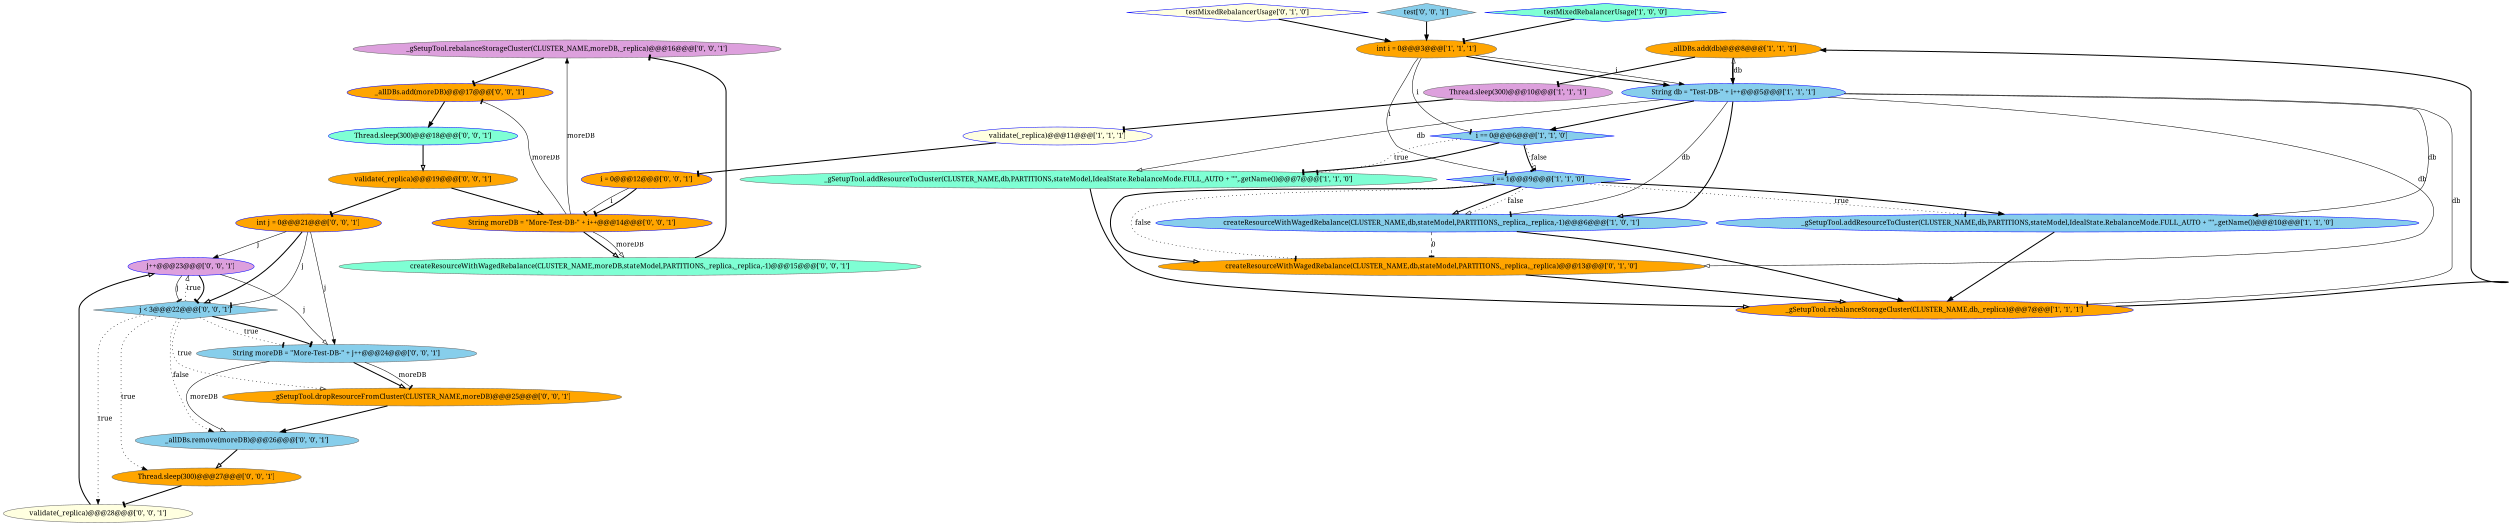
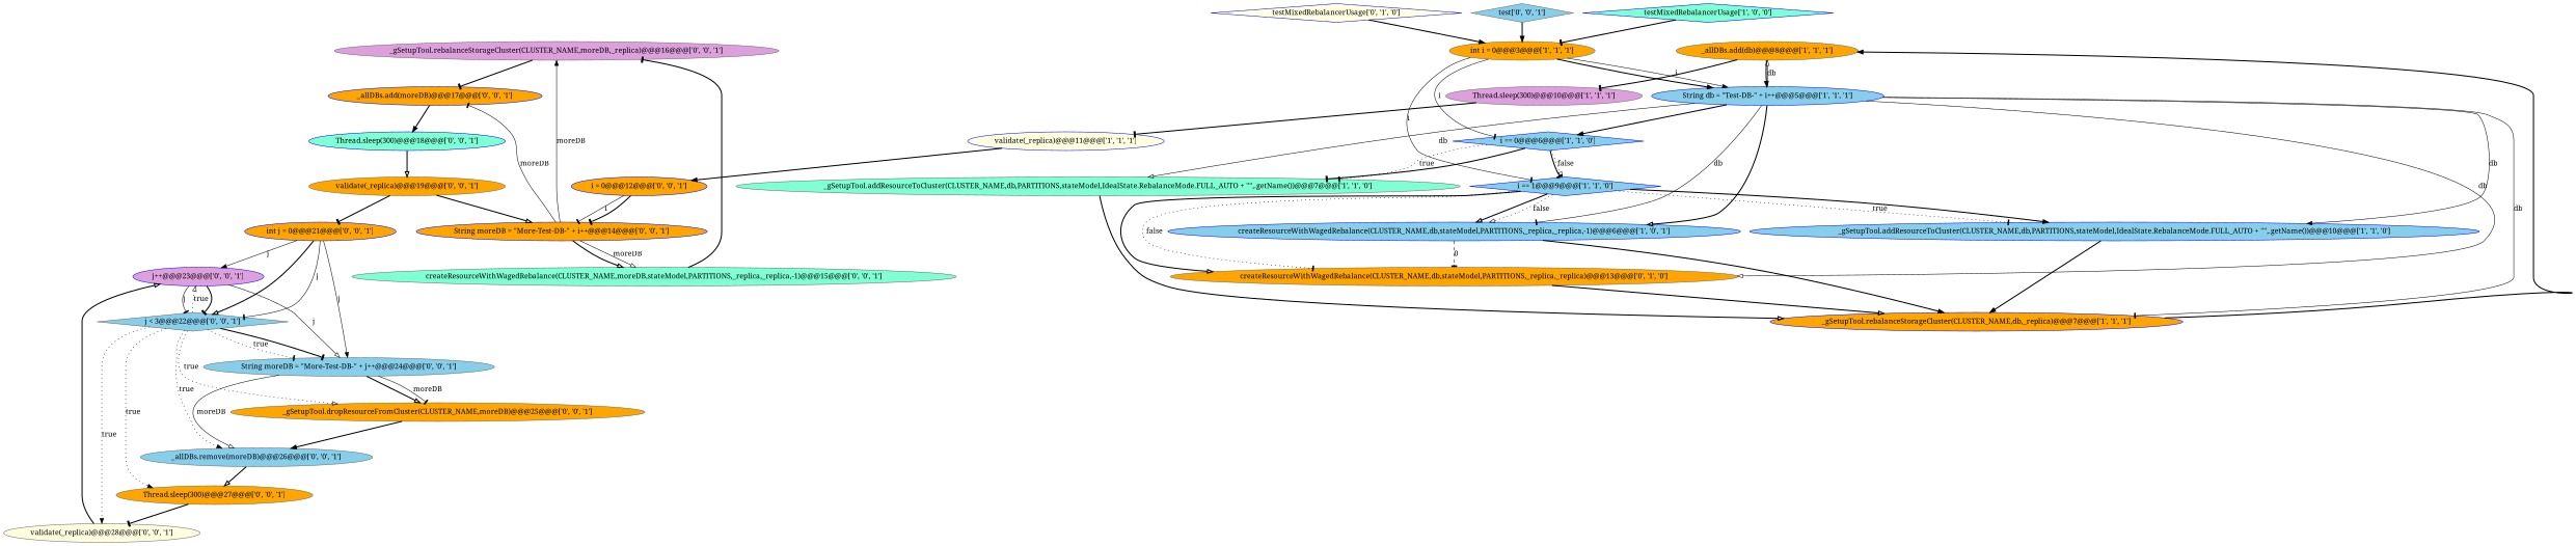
  digraph {
    fontname="Noto Serif"
    node [color=gray40 fillcolor=orange fontname="Noto Serif" shape=ellipse style=filled]
    edge [arrowhead=tee fontname="Noto Serif" style=bold]
    n1 [fillcolor=plum label="_gSetupTool.rebalanceStorageCluster(CLUSTER_NAME,moreDB,_replica)@@@16@@@['0', '0', '1']"]
    n2 [color=blue label="_allDBs.add(moreDB)@@@17@@@['0', '0', '1']"]
    n3 [color=blue fillcolor=aquamarine label="Thread.sleep(300)@@@18@@@['0', '0', '1']"]
    n4 [color=blue fillcolor=lightyellow label="testMixedRebalancerUsage['0', '1', '0']" shape=diamond]
    n5 [label="int i = 0@@@3@@@['1', '1', '1']"]
    n6 [color=blue fillcolor=skyblue label="String db = \"Test-DB-\" + i++@@@5@@@['1', '1', '1']"]
    n7 [color=blue fillcolor=skyblue label="i == 0@@@6@@@['1', '1', '0']" shape=diamond]
    n8 [color=blue fillcolor=skyblue label="i == 1@@@9@@@['1', '1', '0']" shape=diamond]
    n9 [color=blue fillcolor=plum label="j++@@@23@@@['0', '0', '1']"]
    n10 [fillcolor=skyblue label="String moreDB = \"More-Test-DB-\" + j++@@@24@@@['0', '0', '1']"]
    n11 [fillcolor=skyblue label="j < 3@@@22@@@['0', '0', '1']" shape=diamond]
    n12 [label="_gSetupTool.dropResourceFromCluster(CLUSTER_NAME,moreDB)@@@25@@@['0', '0', '1']"]
    n13 [fillcolor=skyblue label="_allDBs.remove(moreDB)@@@26@@@['0', '0', '1']"]
    n14 [fillcolor=lightyellow label="validate(_replica)@@@28@@@['0', '0', '1']"]
    n15 [label="Thread.sleep(300)@@@27@@@['0', '0', '1']"]
    n16 [color=blue fillcolor=skyblue label="createResourceWithWagedRebalance(CLUSTER_NAME,db,stateModel,PARTITIONS,_replica,_replica,-1)@@@6@@@['1', '0', '1']"]
    n17 [label="createResourceWithWagedRebalance(CLUSTER_NAME,db,stateModel,PARTITIONS,_replica,_replica)@@@13@@@['0', '1', '0']"]
    n18 [color=blue label="_gSetupTool.rebalanceStorageCluster(CLUSTER_NAME,db,_replica)@@@7@@@['1', '1', '1']"]
    n19 [label="_allDBs.add(db)@@@8@@@['1', '1', '1']"]
    n20 [color=blue label="i = 0@@@12@@@['0', '0', '1']"]
    n21 [color=blue label="String moreDB = \"More-Test-DB-\" + i++@@@14@@@['0', '0', '1']"]
    n22 [fillcolor=aquamarine label="createResourceWithWagedRebalance(CLUSTER_NAME,moreDB,stateModel,PARTITIONS,_replica,_replica,-1)@@@15@@@['0', '0', '1']"]
    n23 [label="validate(_replica)@@@19@@@['0', '0', '1']"]
    n24 [color=blue label="int j = 0@@@21@@@['0', '0', '1']"]
    n25 [fillcolor=plum label="Thread.sleep(300)@@@10@@@['1', '1', '1']"]
    n26 [color=blue fillcolor=lightyellow label="validate(_replica)@@@11@@@['1', '1', '1']"]
    n27 [fillcolor=skyblue label="test['0', '0', '1']" shape=diamond]
    n28 [color=blue fillcolor=skyblue label="_gSetupTool.addResourceToCluster(CLUSTER_NAME,db,PARTITIONS,stateModel,IdealState.RebalanceMode.FULL_AUTO + \"\",.getName())@@@10@@@['1', '1', '0']"]
    n29 [fillcolor=aquamarine label="_gSetupTool.addResourceToCluster(CLUSTER_NAME,db,PARTITIONS,stateModel,IdealState.RebalanceMode.FULL_AUTO + \"\",.getName())@@@7@@@['1', '1', '0']"]
    n30 [color=blue fillcolor=aquamarine label="testMixedRebalancerUsage['1', '0', '0']" shape=diamond]
    n1 -> n2
    n2 -> n3 [arrowhead=normal]
    n3 -> n23 [arrowhead=onormal]
    n4 -> n5 [arrowhead=normal]
    n5 -> n6 [arrowhead=normal]
    n5 -> n6 [arrowhead=normal label=i style=solid]
    n5 -> n7 [label=i style=solid]
    n5 -> n8 [label=i style=solid]
    n6 -> n7 [arrowhead=normal]
    n6 -> n16 [arrowhead=onormal]
    n6 -> n16 [label=db style=solid]
    n6 -> n17 [arrowhead=onormal label=db style=solid]
    n6 -> n18 [label=db style=solid]
    n6 -> n19 [arrowhead=onormal label=db style=solid]
    n6 -> n28 [arrowhead=normal label=db style=solid]
    n6 -> n29 [arrowhead=onormal label=db style=solid]
    n7 -> n8
    n7 -> n8 [arrowhead=onormal label=false style=dotted]
    n7 -> n29
    n7 -> n29 [label=true style=dotted]
    n8 -> n16 [arrowhead=onormal]
    n8 -> n16 [arrowhead=onormal label=false style=dotted]
    n8 -> n17 [arrowhead=onormal]
    n8 -> n17 [label=false style=dotted]
    n8 -> n28 [label=true style=dotted]
    n8 -> n28 [arrowhead=normal]
    n9 -> n10 [arrowhead=onormal label=j style=solid]
    n9 -> n11
    n9 -> n11 [label=j style=solid]
    n10 -> n12 [arrowhead=onormal]
    n10 -> n12 [label=moreDB style=solid]
    n10 -> n13 [arrowhead=onormal label=moreDB style=solid]
    n11 -> n9 [arrowhead=onormal label=true style=dotted]
    n11 -> n10 [label=true style=dotted]
    n11 -> n10
    n11 -> n12 [arrowhead=onormal label=true style=dotted]
-   n11 -> n13 [arrowhead=normal label=false style=dotted]
+   n11 -> n13 [arrowhead=normal label=true style=dotted]
    n11 -> n14 [arrowhead=normal label=true style=dotted]
    n11 -> n15 [arrowhead=normal label=true style=dotted]
    n12 -> n13 [arrowhead=normal]
    n13 -> n15 [arrowhead=onormal]
    n14 -> n9 [arrowhead=onormal]
    n15 -> n14
    n16 -> n17 [label=0 style=dashed]
    n16 -> n18 [arrowhead=normal]
    n17 -> n18 [arrowhead=onormal]
    n18 -> n19 [arrowhead=normal]
    n19 -> n6 [arrowhead=normal]
    n19 -> n25
    n20 -> n21 [label=i style=solid]
    n20 -> n21
    n21 -> n1 [arrowhead=normal label=moreDB style=solid]
    n21 -> n2 [label=moreDB style=solid]
    n21 -> n22 [arrowhead=onormal]
    n21 -> n22 [arrowhead=onormal label=moreDB style=solid]
    n22 -> n1
    n23 -> n21 [arrowhead=onormal]
    n23 -> n24
    n24 -> n9 [arrowhead=normal label=j style=solid]
    n24 -> n10 [arrowhead=normal label=j style=solid]
    n24 -> n11 [label=j style=solid]
    n24 -> n11 [arrowhead=onormal]
    n25 -> n26
-   n26 -> n20
+   n26 -> n20 [arrowhead=normal]
    n27 -> n5 [arrowhead=normal]
    n28 -> n18 [arrowhead=normal]
    n29 -> n18 [arrowhead=onormal]
    n30 -> n5
  }
